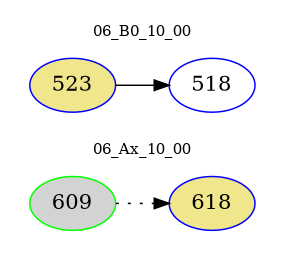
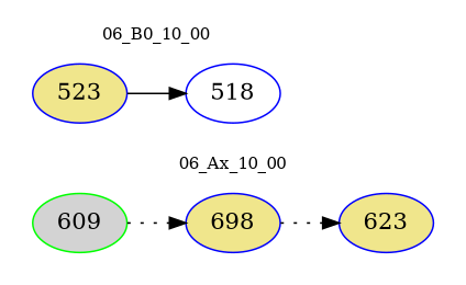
  digraph {
    rankdir=LR
    node [color=blue fillcolor=khaki style=filled]
    edge [color=black style=dotted]
-   n1 [label=618]
+   n1 [label=698]
    n2 [color=green fillcolor=lightgrey label=609]
+   n3 [label=623]
    n4 [label=523]
    n5 [fillcolor=white label=518]
    subgraph cluster_1 {
      color=white
      fontsize=10
      label="06_Ax_10_00"
      n1
      n2
+     n3
    }
    subgraph cluster_2 {
      color=white
      fontsize=10
      label="06_B0_10_00"
      n4
      n5
    }
+   n1 -> n3
    n2 -> n1
    n4 -> n5 [style=solid]
  }
